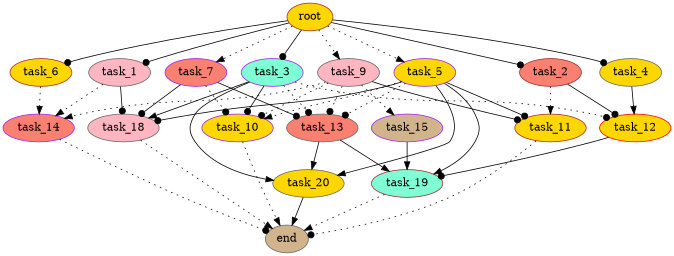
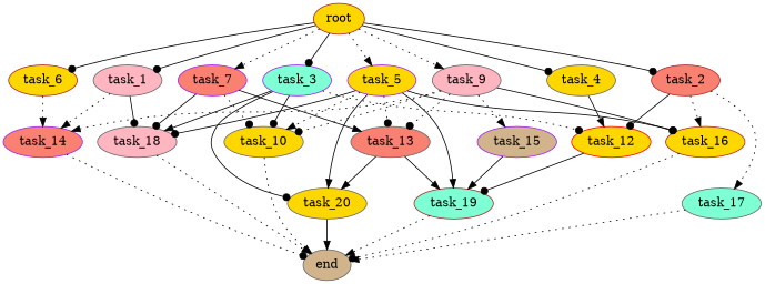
  digraph {
    node [color=gray40 fillcolor=gold style=filled]
    edge [arrowhead=normal style=solid]
    root [color=brown]
    task_1 [fillcolor=lightpink]
    task_2 [color=brown fillcolor=salmon]
    task_3 [color=purple fillcolor=aquamarine]
    task_4
    task_5 [color=purple]
    task_6 [color=brown]
    task_7 [color=purple fillcolor=salmon]
    task_9 [fillcolor=lightpink]
    task_14 [color=purple fillcolor=salmon]
    task_18 [fillcolor=lightpink]
-   task_16 [color=brown label=task_11]
+   task_16 [color=brown]
    task_12 [color=red]
-   task_10 [color=purple]
+   task_17 [fillcolor=aquamarine]
+   task_10
    task_13 [fillcolor=salmon]
    task_20
    task_19 [color=brown fillcolor=aquamarine]
    task_15 [color=purple fillcolor=tan]
    end [fillcolor=tan]
    root -> task_1 [arrowhead=dot]
    root -> task_2 [arrowhead=dot]
    root -> task_3 [arrowhead=dot]
    root -> task_4 [arrowhead=dot]
    root -> task_5 [style=dotted]
    root -> task_6 [arrowhead=dot]
    root -> task_7 [style=dotted]
    root -> task_9 [style=dotted]
    task_1 -> task_14 [style=dotted]
    task_1 -> task_18 [arrowhead=dot]
    task_2 -> task_16 [style=dotted]
    task_2 -> task_12 [arrowhead=dot]
+   task_2 -> task_17 [style=dotted]
    task_3 -> task_18
    task_3 -> task_12 [arrowhead=dot style=dotted]
    task_3 -> task_10 [arrowhead=dot]
-   task_3 -> task_13 [arrowhead=dot style=dotted]
-   task_3 -> task_20
+   task_3 -> task_20 [arrowhead=dot]
    task_4 -> task_12
    task_5 -> task_18 [arrowhead=dot]
    task_5 -> task_16 [arrowhead=dot]
    task_5 -> task_10 [style=dotted]
    task_5 -> task_13 [arrowhead=dot style=dotted]
    task_5 -> task_20
    task_5 -> task_19
    task_6 -> task_14 [style=dotted]
    task_7 -> task_18 [arrowhead=dot]
    task_7 -> task_10 [arrowhead=dot style=dotted]
-   task_7 -> task_13 [arrowhead=dot]
+   task_7 -> task_13
    task_9 -> task_14 [style=dotted]
    task_9 -> task_16 [arrowhead=dot]
    task_9 -> task_10 [arrowhead=dot style=dotted]
    task_9 -> task_13 [arrowhead=dot style=dotted]
    task_9 -> task_15 [style=dotted]
    task_14 -> end [arrowhead=dot style=dotted]
    task_18 -> end [style=dotted]
    task_16 -> end [arrowhead=dot style=dotted]
    task_12 -> task_19 [arrowhead=dot]
+   task_17 -> end [style=dotted]
    task_10 -> end [style=dotted]
    task_13 -> task_20
    task_13 -> task_19
    task_20 -> end
    task_19 -> end [style=dotted]
    task_15 -> task_19
  }
